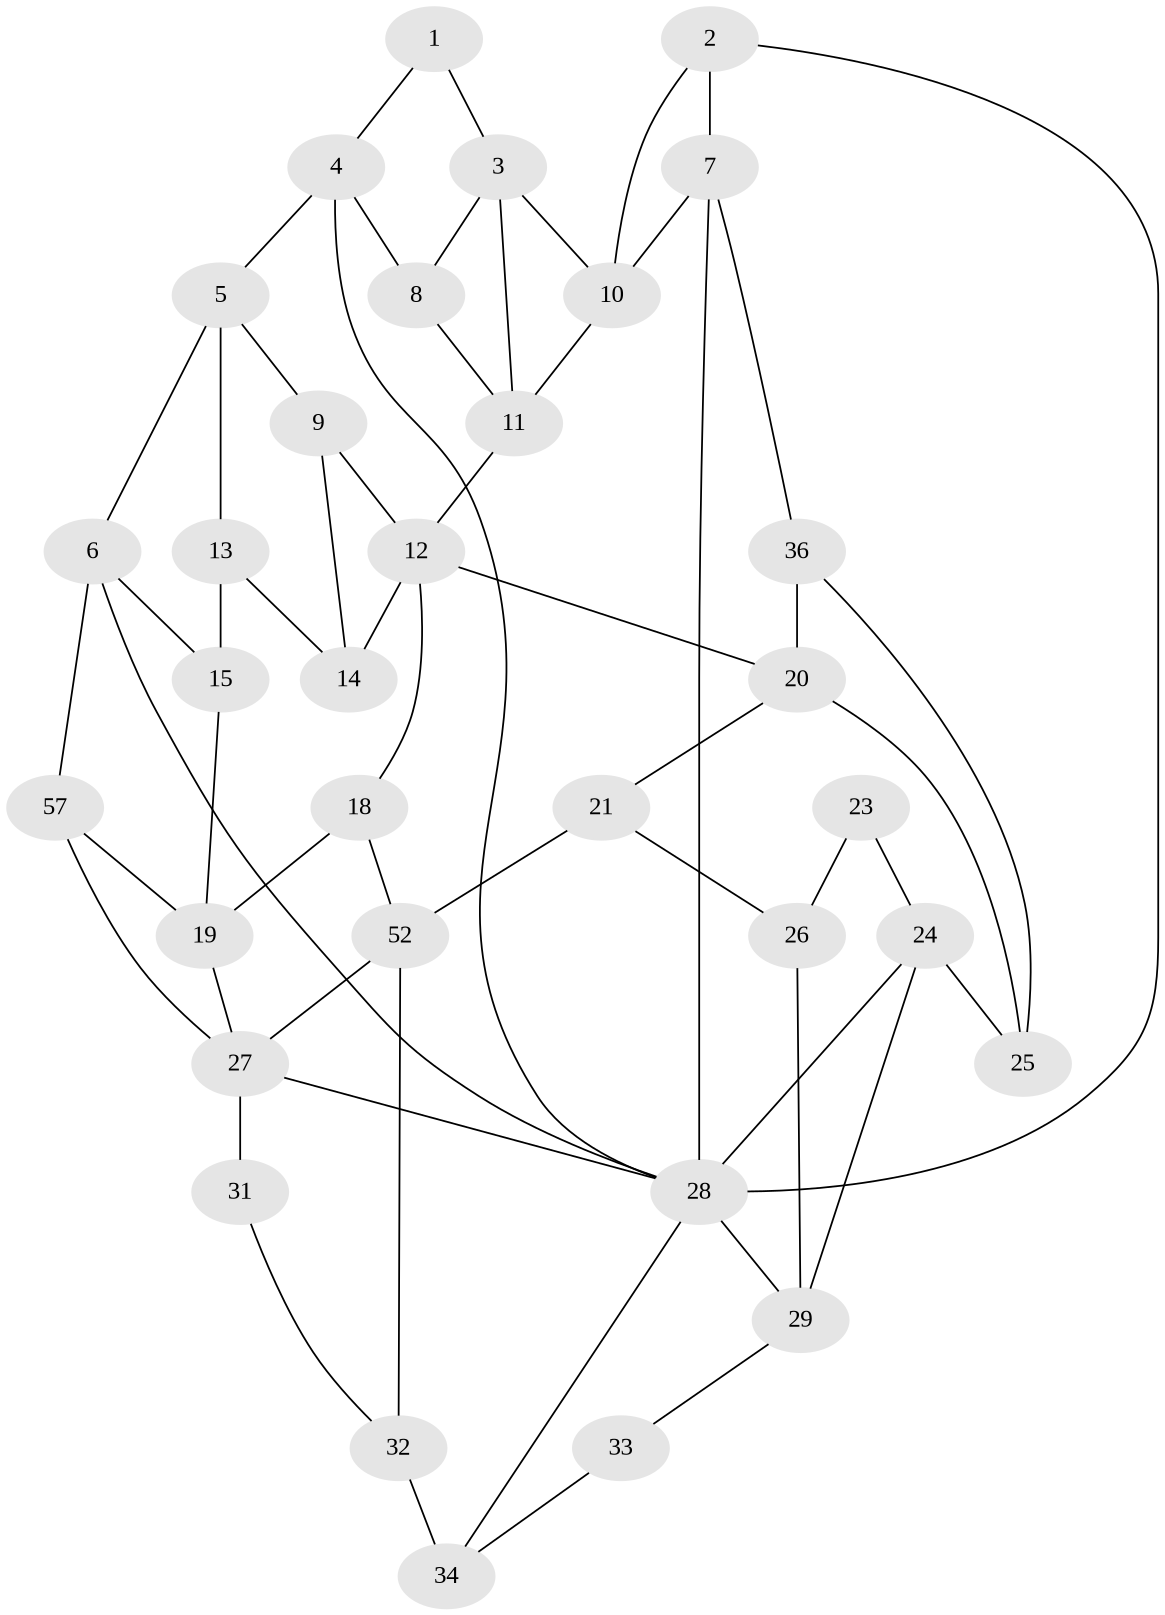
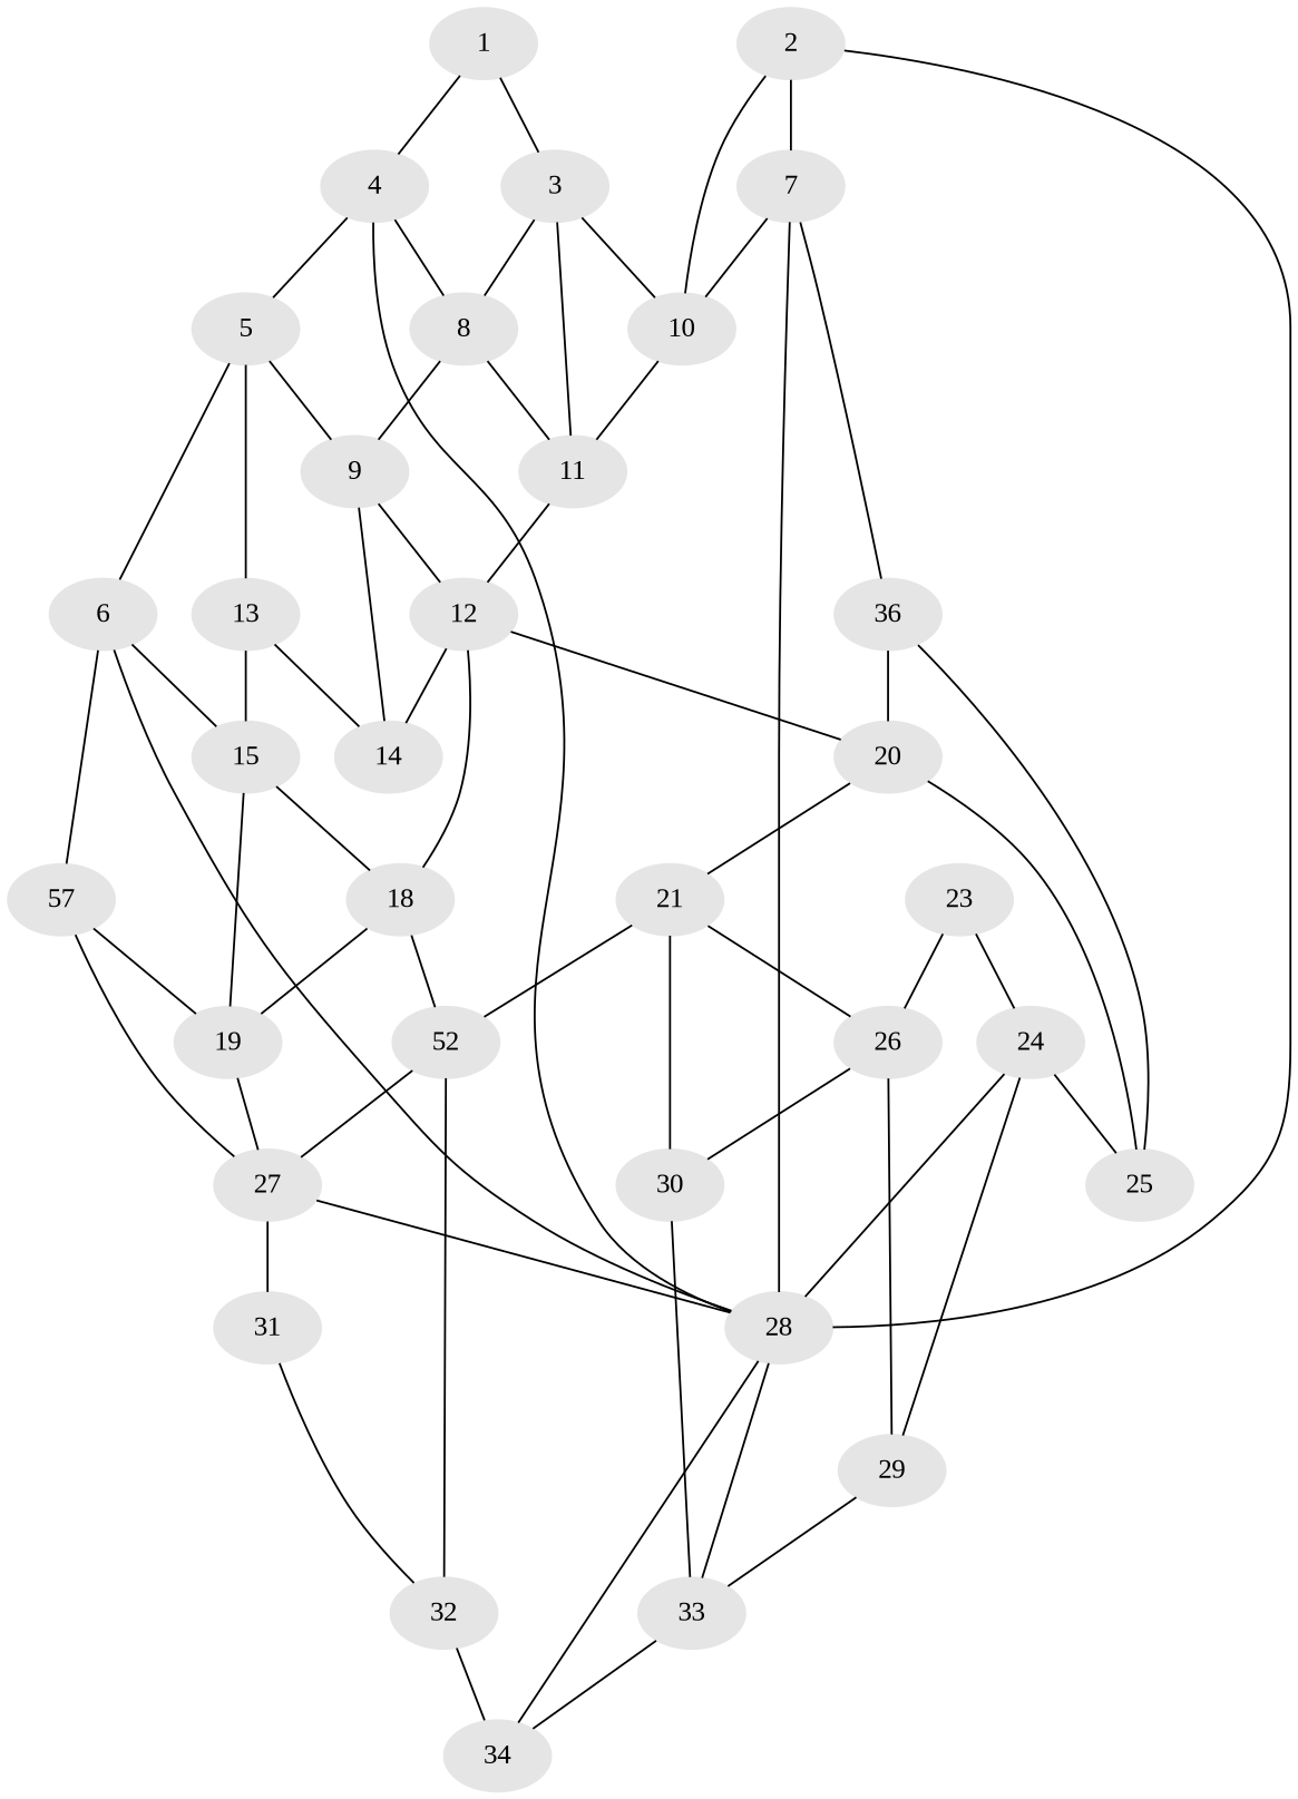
  graph {
    fontname="Liberation Serif"
    node [color=gray90 fontname="Liberation Serif" style=filled]
    edge [fontname="Liberation Serif" weight=1.0]
    1
    3
    4
    10
    8
    11
    28
    5
    2
    7
    n11 [label=36]
    33
    34
    9
    12
    6
    13
    15
    n19 [label=57]
    14
    18
    19
    27
    20
    25
    21
    n27 [label=52]
    31
    32
    26
+   30
    29
    23
    24
    1 -- 3
    1 -- 4
    3 -- 10
    3 -- 8
    3 -- 11
    4 -- 8
    4 -- 28
    4 -- 5
    10 -- 11
    8 -- 11
+   8 -- 9
    11 -- 12
-   28 -- 29
+   28 -- 33
    28 -- 34
    5 -- 9
    5 -- 6
    5 -- 13
    2 -- 10
    2 -- 28
    2 -- 7
    7 -- 10
    7 -- 28
    7 -- n11
    n11 -- 20
    n11 -- 25
    33 -- 34
    9 -- 12
    9 -- 14
    12 -- 14
    12 -- 18
    12 -- 20
    6 -- 28
    6 -- 15
    6 -- n19
    13 -- 15
    13 -- 14
+   15 -- 18
    15 -- 19
    n19 -- 19
    n19 -- 27
    18 -- 19
    18 -- n27
    19 -- 27
    27 -- 28
    27 -- 31 [weight=2.0]
    20 -- 25
    20 -- 21
    21 -- n27
    21 -- 26
+   21 -- 30
    n27 -- 27
    n27 -- 32
    31 -- 32
    32 -- 34 [weight=2.0]
+   26 -- 30
    26 -- 29
+   30 -- 33
    29 -- 33
    23 -- 26
    23 -- 24
    24 -- 28
    24 -- 25
    24 -- 29
  }
